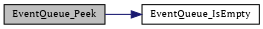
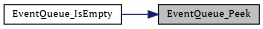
  digraph {
    rankdir=LR
    fontname="PT Serif"
    node [color=black fontname="PT Serif" fontsize=10 shape=record style=filled]
    n1 [fillcolor=grey75 fontcolor=black height=0.2 label=EventQueue_Peek width=0.4]
    n2 [fillcolor=white height=0.2 label=EventQueue_IsEmpty width=0.4]
-   n1 -> n2 [color=midnightblue fontname="PT Serif" fontsize=10 labelfontname=Helvetica labelfontsize=10 style=solid]
+   n2 -> n1 [color=midnightblue fontname="PT Serif" fontsize=10 labelfontname=Helvetica labelfontsize=10 style=solid]
  }
